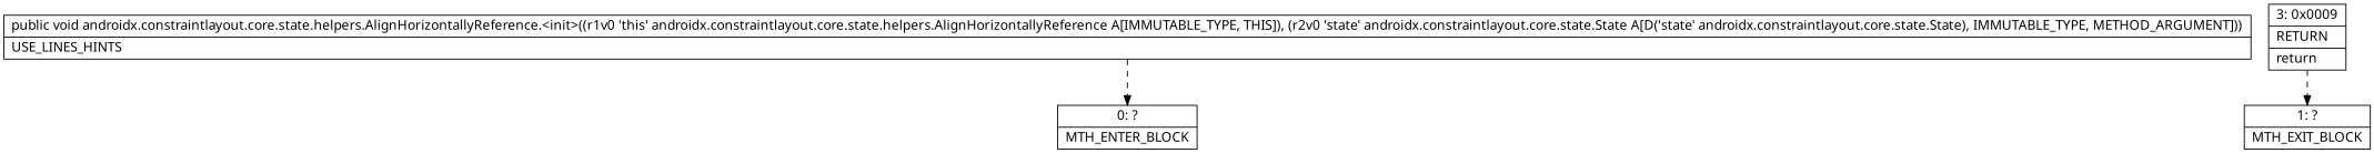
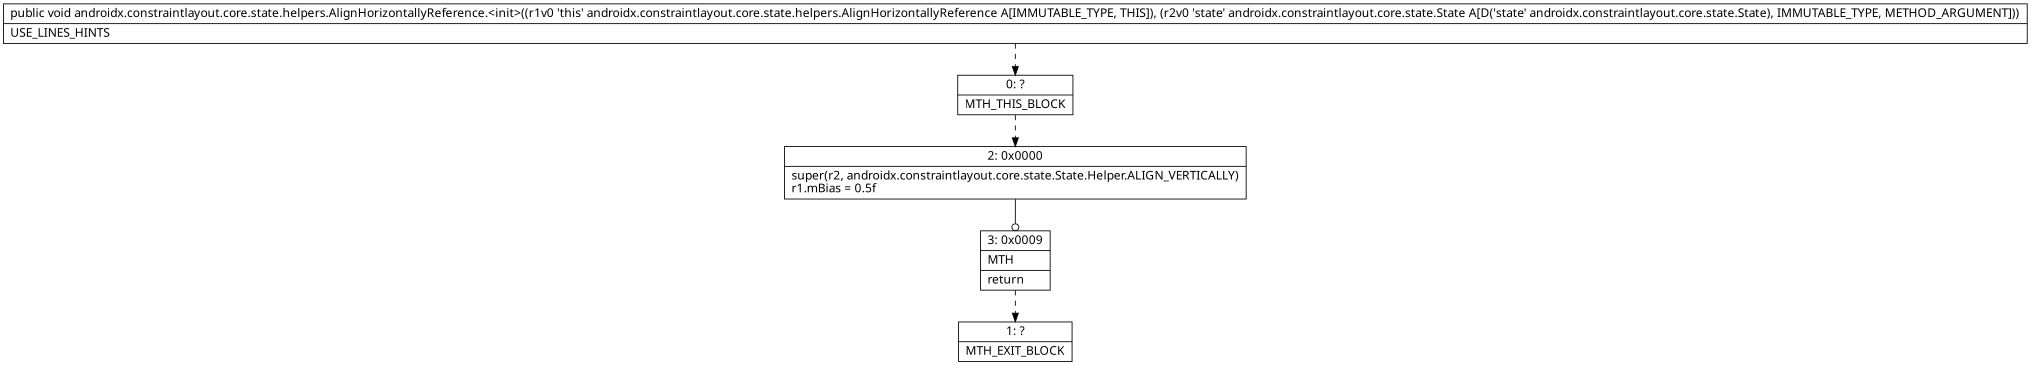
  digraph {
    fontname="Noto Sans"
    node [fontname="Noto Sans" shape=record]
    edge [arrowhead=normal fontname="Noto Sans" style=dashed]
-   n1 [label="{0\:\ ?|MTH_ENTER_BLOCK\l}"]
-   n3 [label="{3\:\ 0x0009|RETURN\l|return\l}"]
+   n1 [label="{0\:\ ?|MTH_THIS_BLOCK\l}"]
+   n2 [label="{2\:\ 0x0000|super(r2, androidx.constraintlayout.core.state.State.Helper.ALIGN_VERTICALLY)\lr1.mBias = 0.5f\l}"]
+   n3 [label="{3\:\ 0x0009|MTH\l|return\l}"]
    n4 [label="{1\:\ ?|MTH_EXIT_BLOCK\l}"]
    n5 [label="{public void androidx.constraintlayout.core.state.helpers.AlignHorizontallyReference.\<init\>((r1v0 'this' androidx.constraintlayout.core.state.helpers.AlignHorizontallyReference A[IMMUTABLE_TYPE, THIS]), (r2v0 'state' androidx.constraintlayout.core.state.State A[D('state' androidx.constraintlayout.core.state.State), IMMUTABLE_TYPE, METHOD_ARGUMENT]))  | USE_LINES_HINTS\l}"]
+   n1 -> n2
+   n2 -> n3 [arrowhead=odot style=solid]
    n3 -> n4
    n5 -> n1
  }
